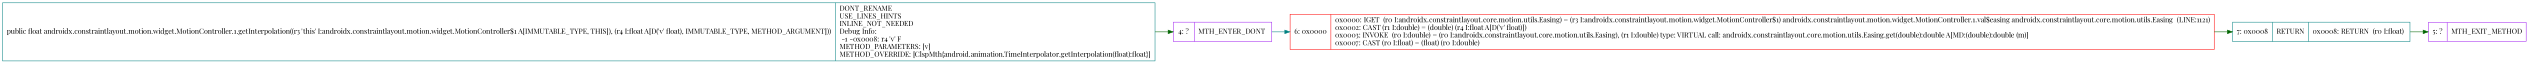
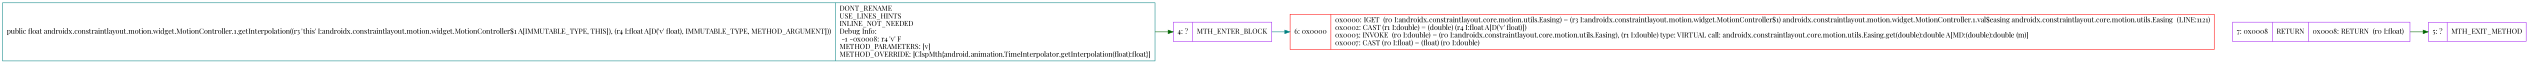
  digraph {
    fontname="Playfair Display"
    rankdir=LR
    node [color=purple fontname="Playfair Display" shape=record]
    edge [color=darkgreen fontname="Playfair Display"]
-   n1 [label="{4\:\ ?|MTH_ENTER_DONT\l}"]
+   n1 [label="{4\:\ ?|MTH_ENTER_BLOCK\l}"]
    n2 [color=red label="{6\:\ 0x0000|0x0000: IGET  (r0 I:androidx.constraintlayout.core.motion.utils.Easing) = (r3 I:androidx.constraintlayout.motion.widget.MotionController$1) androidx.constraintlayout.motion.widget.MotionController.1.val$easing androidx.constraintlayout.core.motion.utils.Easing  (LINE:1121)\l0x0002: CAST (r1 I:double) = (double) (r4 I:float A[D('v' float)]) \l0x0003: INVOKE  (r0 I:double) = (r0 I:androidx.constraintlayout.core.motion.utils.Easing), (r1 I:double) type: VIRTUAL call: androidx.constraintlayout.core.motion.utils.Easing.get(double):double A[MD:(double):double (m)]\l0x0007: CAST (r0 I:float) = (float) (r0 I:double) \l}"]
-   n3 [color=teal label="{7\:\ 0x0008|RETURN\l|0x0008: RETURN  (r0 I:float) \l}"]
+   n3 [label="{7\:\ 0x0008|RETURN\l|0x0008: RETURN  (r0 I:float) \l}"]
    n4 [label="{5\:\ ?|MTH_EXIT_METHOD\l}"]
    n5 [color=teal label="{public float androidx.constraintlayout.motion.widget.MotionController.1.getInterpolation((r3 'this' I:androidx.constraintlayout.motion.widget.MotionController$1 A[IMMUTABLE_TYPE, THIS]), (r4 I:float A[D('v' float), IMMUTABLE_TYPE, METHOD_ARGUMENT]))  | DONT_RENAME\lUSE_LINES_HINTS\lINLINE_NOT_NEEDED\lDebug Info:\l  \-1 \-0x0008: r4 'v' F\lMETHOD_PARAMETERS: [v]\lMETHOD_OVERRIDE: [ClspMth\{android.animation.TimeInterpolator.getInterpolation(float):float\}]\l}"]
    n1 -> n2 [color=teal]
-   n2 -> n3
    n3 -> n4
    n5 -> n1
  }
